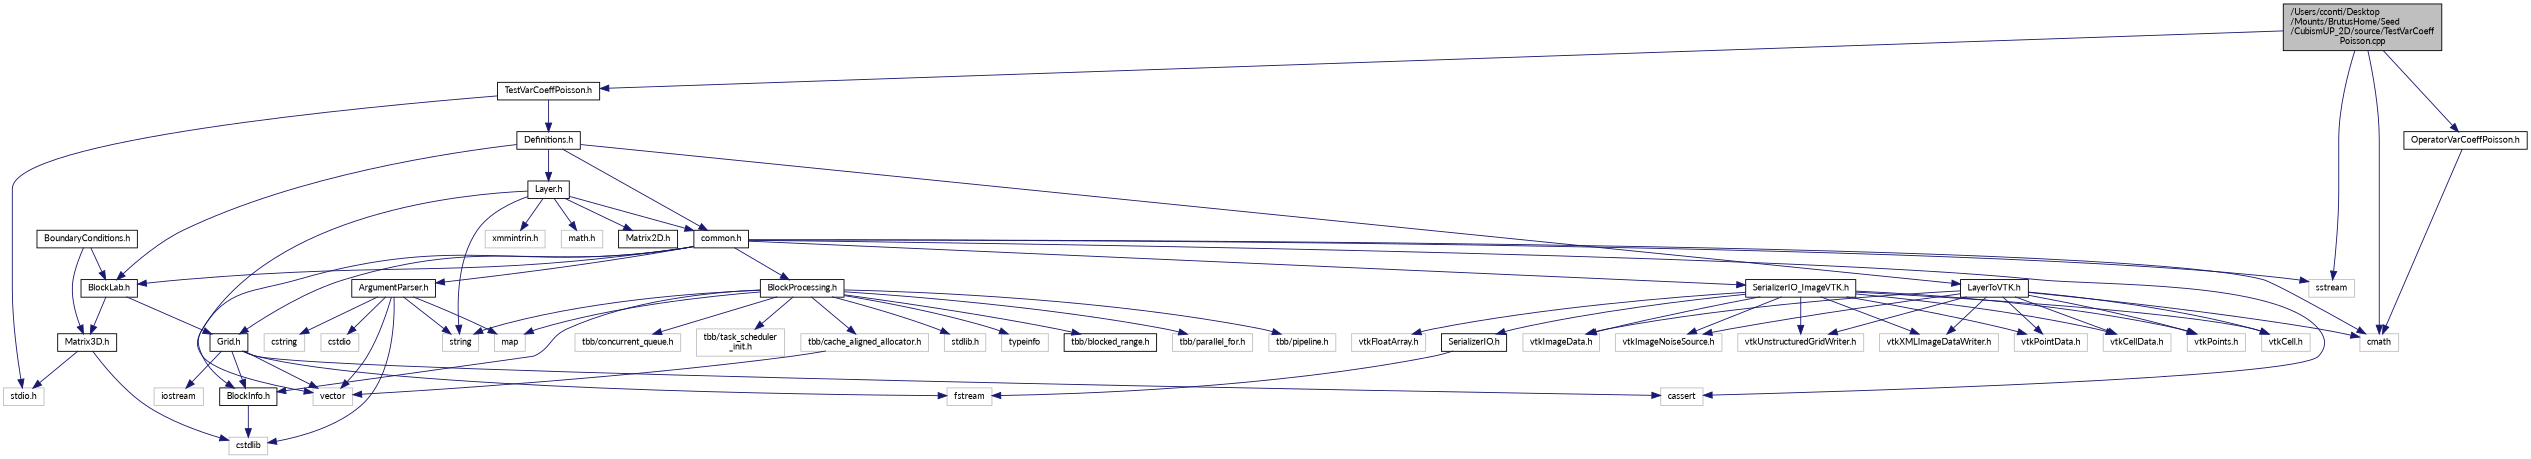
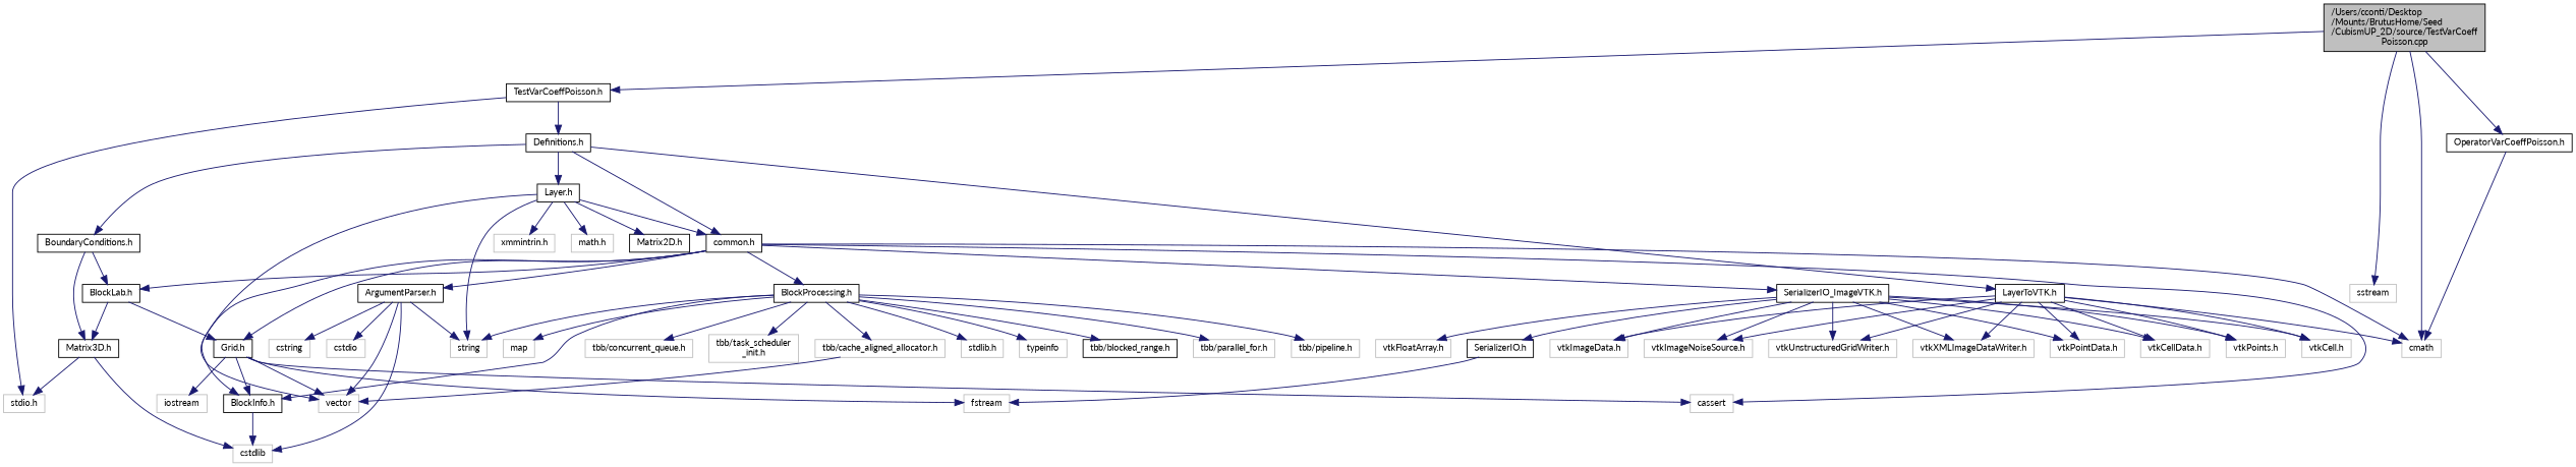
  digraph {
    fontname=Lato
    node [color=grey75 fillcolor=white fontname=Lato fontsize=10 shape=record style=filled]
    edge [color=midnightblue fontname=Lato fontsize=10 labelfontname=Helvetica labelfontsize=10 style=solid]
    n1 [color=black fillcolor=grey75 fontcolor=black height=0.2 label="/Users/cconti/Desktop\l/Mounts/BrutusHome/Seed\l/CubismUP_2D/source/TestVarCoeff\lPoisson.cpp" width=0.4]
    n2 [color=black height=0.2 label="TestVarCoeffPoisson.h" width=0.4]
    n3 [height=0.2 label=sstream width=0.4]
    n4 [height=0.2 label=cmath width=0.4]
    n5 [color=black height=0.2 label="OperatorVarCoeffPoisson.h" width=0.4]
    n6 [height=0.2 label="stdio.h" width=0.4]
    n7 [color=black height=0.2 label="Definitions.h" width=0.4]
    n8 [color=black height=0.2 label="common.h" width=0.4]
    n9 [color=black height=0.2 label="Layer.h" width=0.4]
    n10 [color=black height=0.2 label="LayerToVTK.h" width=0.4]
    n11 [color=black height=0.2 label="BoundaryConditions.h" width=0.4]
    n12 [height=0.2 label=cassert width=0.4]
    n13 [color=black height=0.2 label="ArgumentParser.h" width=0.4]
    n14 [color=black height=0.2 label="Grid.h" width=0.4]
    n15 [color=black height=0.2 label="BlockInfo.h" width=0.4]
    n16 [color=black height=0.2 label="SerializerIO_ImageVTK.h" width=0.4]
    n17 [color=black height=0.2 label="BlockProcessing.h" width=0.4]
    n18 [color=black height=0.2 label="BlockLab.h" width=0.4]
    n19 [height=0.2 label=vector width=0.4]
    n20 [height=0.2 label=string width=0.4]
    n21 [height=0.2 label="math.h" width=0.4]
    n22 [color=black height=0.2 label="Matrix2D.h" width=0.4]
    n23 [height=0.2 label="xmmintrin.h" width=0.4]
    n24 [height=0.2 label="vtkPoints.h" width=0.4]
    n25 [height=0.2 label="vtkCell.h" width=0.4]
    n26 [height=0.2 label="vtkImageData.h" width=0.4]
    n27 [height=0.2 label="vtkImageNoiseSource.h" width=0.4]
    n28 [height=0.2 label="vtkXMLImageDataWriter.h" width=0.4]
    n29 [height=0.2 label="vtkUnstructuredGridWriter.h" width=0.4]
    n30 [height=0.2 label="vtkPointData.h" width=0.4]
    n31 [height=0.2 label="vtkCellData.h" width=0.4]
    n32 [color=black height=0.2 label="Matrix3D.h" width=0.4]
    n33 [height=0.2 label=cstdio width=0.4]
    n34 [height=0.2 label=cstdlib width=0.4]
    n35 [height=0.2 label=cstring width=0.4]
    n36 [height=0.2 label=map width=0.4]
    n37 [height=0.2 label=iostream width=0.4]
    n38 [height=0.2 label=fstream width=0.4]
    n39 [height=0.2 label="vtkFloatArray.h" width=0.4]
    n40 [color=black height=0.2 label="SerializerIO.h" width=0.4]
    n41 [height=0.2 label="stdlib.h" width=0.4]
    n42 [height=0.2 label=typeinfo width=0.4]
    n43 [color=black height=0.2 label="tbb/blocked_range.h" width=0.4]
    n44 [height=0.2 label="tbb/parallel_for.h" width=0.4]
    n45 [height=0.2 label="tbb/pipeline.h" width=0.4]
    n46 [height=0.2 label="tbb/concurrent_queue.h" width=0.4]
    n47 [height=0.2 label="tbb/cache_aligned_allocator.h" width=0.4]
    n48 [height=0.2 label="tbb/task_scheduler\l_init.h" width=0.4]
    n1 -> n2
    n1 -> n3
    n1 -> n4
    n1 -> n5
    n2 -> n6
    n2 -> n7
    n5 -> n4
    n7 -> n8
    n7 -> n9
    n7 -> n10
-   n7 -> n18
-   n8 -> n3
+   n7 -> n11
    n8 -> n4
    n8 -> n12
    n8 -> n13
    n8 -> n14
    n8 -> n15
    n8 -> n16
    n8 -> n17
    n8 -> n18
    n9 -> n8
    n9 -> n19
    n9 -> n20
    n9 -> n21
    n9 -> n22
    n9 -> n23
    n10 -> n4
    n10 -> n24
    n10 -> n25
    n10 -> n26
    n10 -> n27
    n10 -> n28
    n10 -> n29
    n10 -> n30
    n10 -> n31
    n11 -> n18
    n11 -> n32
    n13 -> n19
    n13 -> n20
    n13 -> n33
    n13 -> n34
    n13 -> n35
-   n13 -> n36
    n14 -> n12
    n14 -> n15
    n14 -> n19
    n14 -> n37
    n14 -> n38
    n15 -> n34
    n16 -> n24
    n16 -> n25
    n16 -> n26
    n16 -> n27
    n16 -> n28
    n16 -> n29
    n16 -> n30
    n16 -> n31
    n16 -> n39
    n16 -> n40
    n17 -> n15
    n17 -> n20
    n17 -> n36
    n17 -> n41
    n17 -> n42
    n17 -> n43
    n17 -> n44
    n17 -> n45
    n17 -> n46
    n17 -> n47
    n17 -> n48
    n18 -> n14
    n18 -> n32
    n32 -> n6
    n32 -> n34
    n40 -> n38
    n47 -> n19
  }
